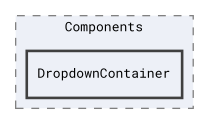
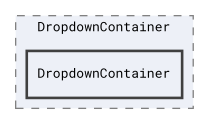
  digraph {
    compound=true
    fontname="Roboto Mono"
    n1 [color=grey25 fillcolor="#edf0f7" fontname="Roboto Mono" fontsize=10 label=DropdownContainer shape=box style="filled,bold,"]
    subgraph cluster_1 {
      bgcolor="#edf0f7"
      fontsize=10
-     label=Components
+     label=DropdownContainer
      pencolor=grey50
      style="filled,dashed,"
      n1
    }
  }
